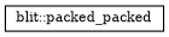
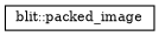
  digraph {
    rankdir=LR
    fontname="DejaVu Serif"
-   n1 [color=black fillcolor=white fontname="DejaVu Serif" fontsize=10 height=0.2 label="blit::packed_packed" shape=record style=filled width=0.4]
+   n1 [color=black fillcolor=white fontname="DejaVu Serif" fontsize=10 height=0.2 label="blit::packed_image" shape=record style=filled width=0.4]
  }
